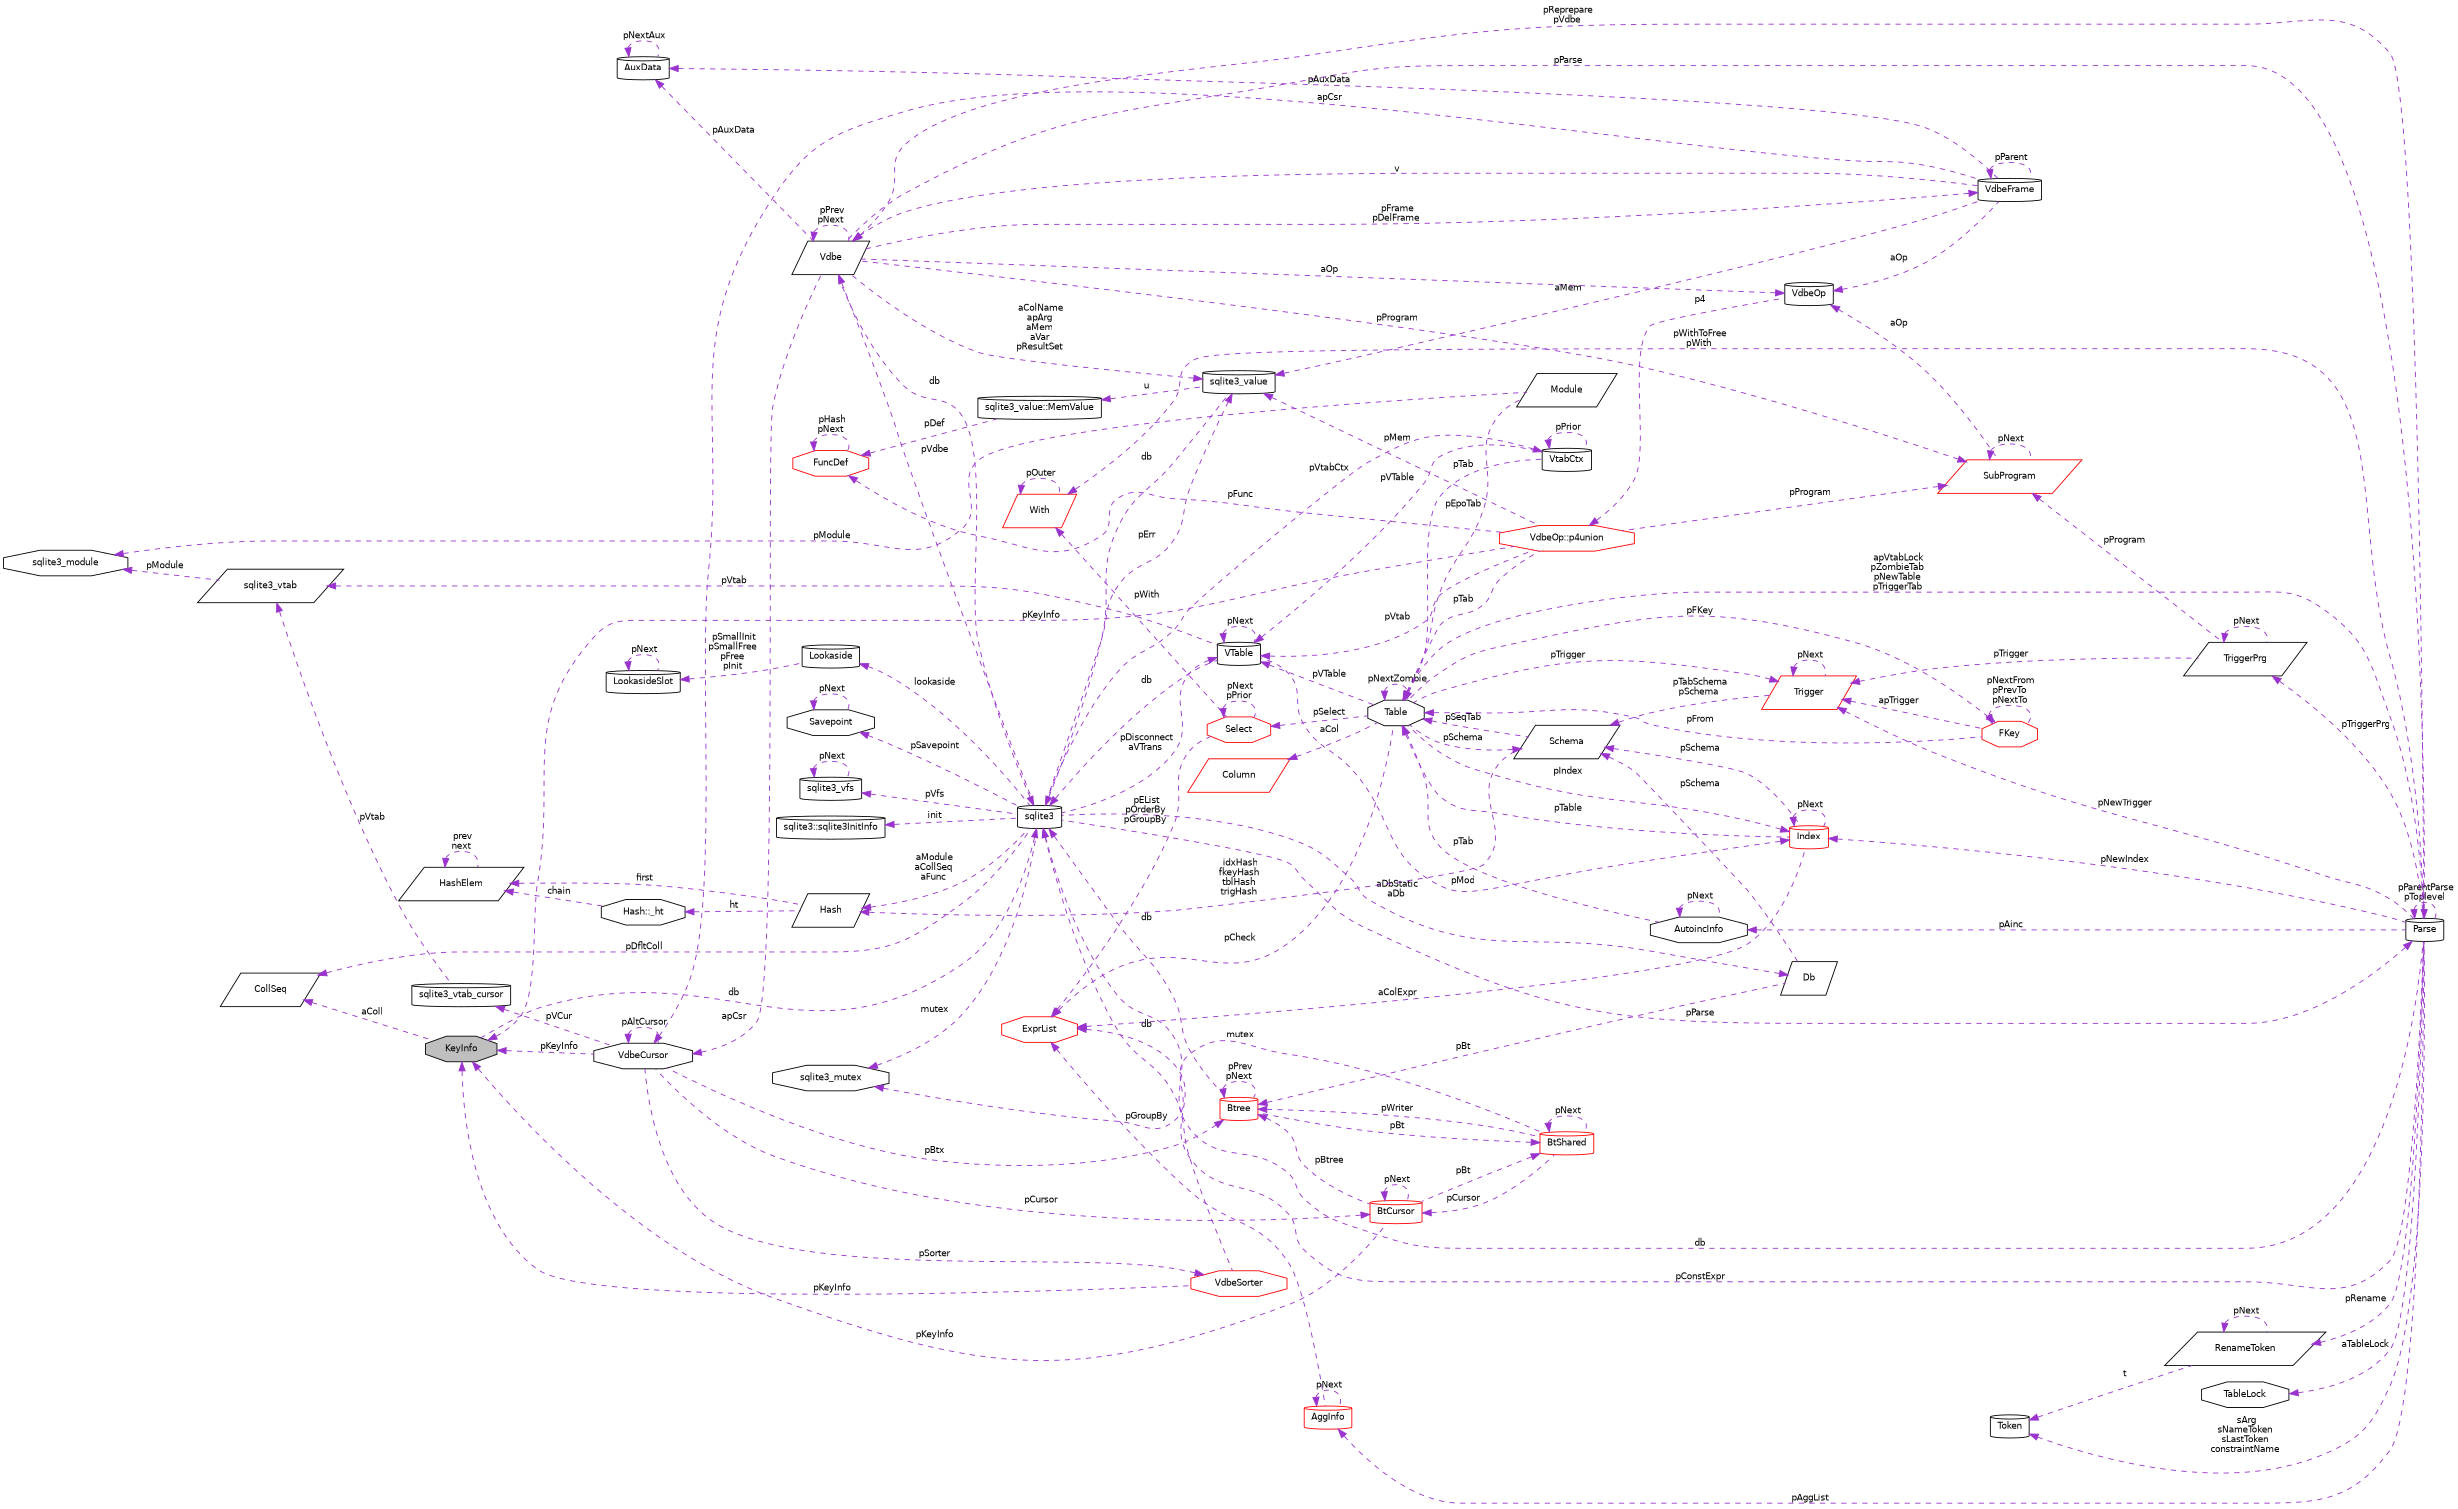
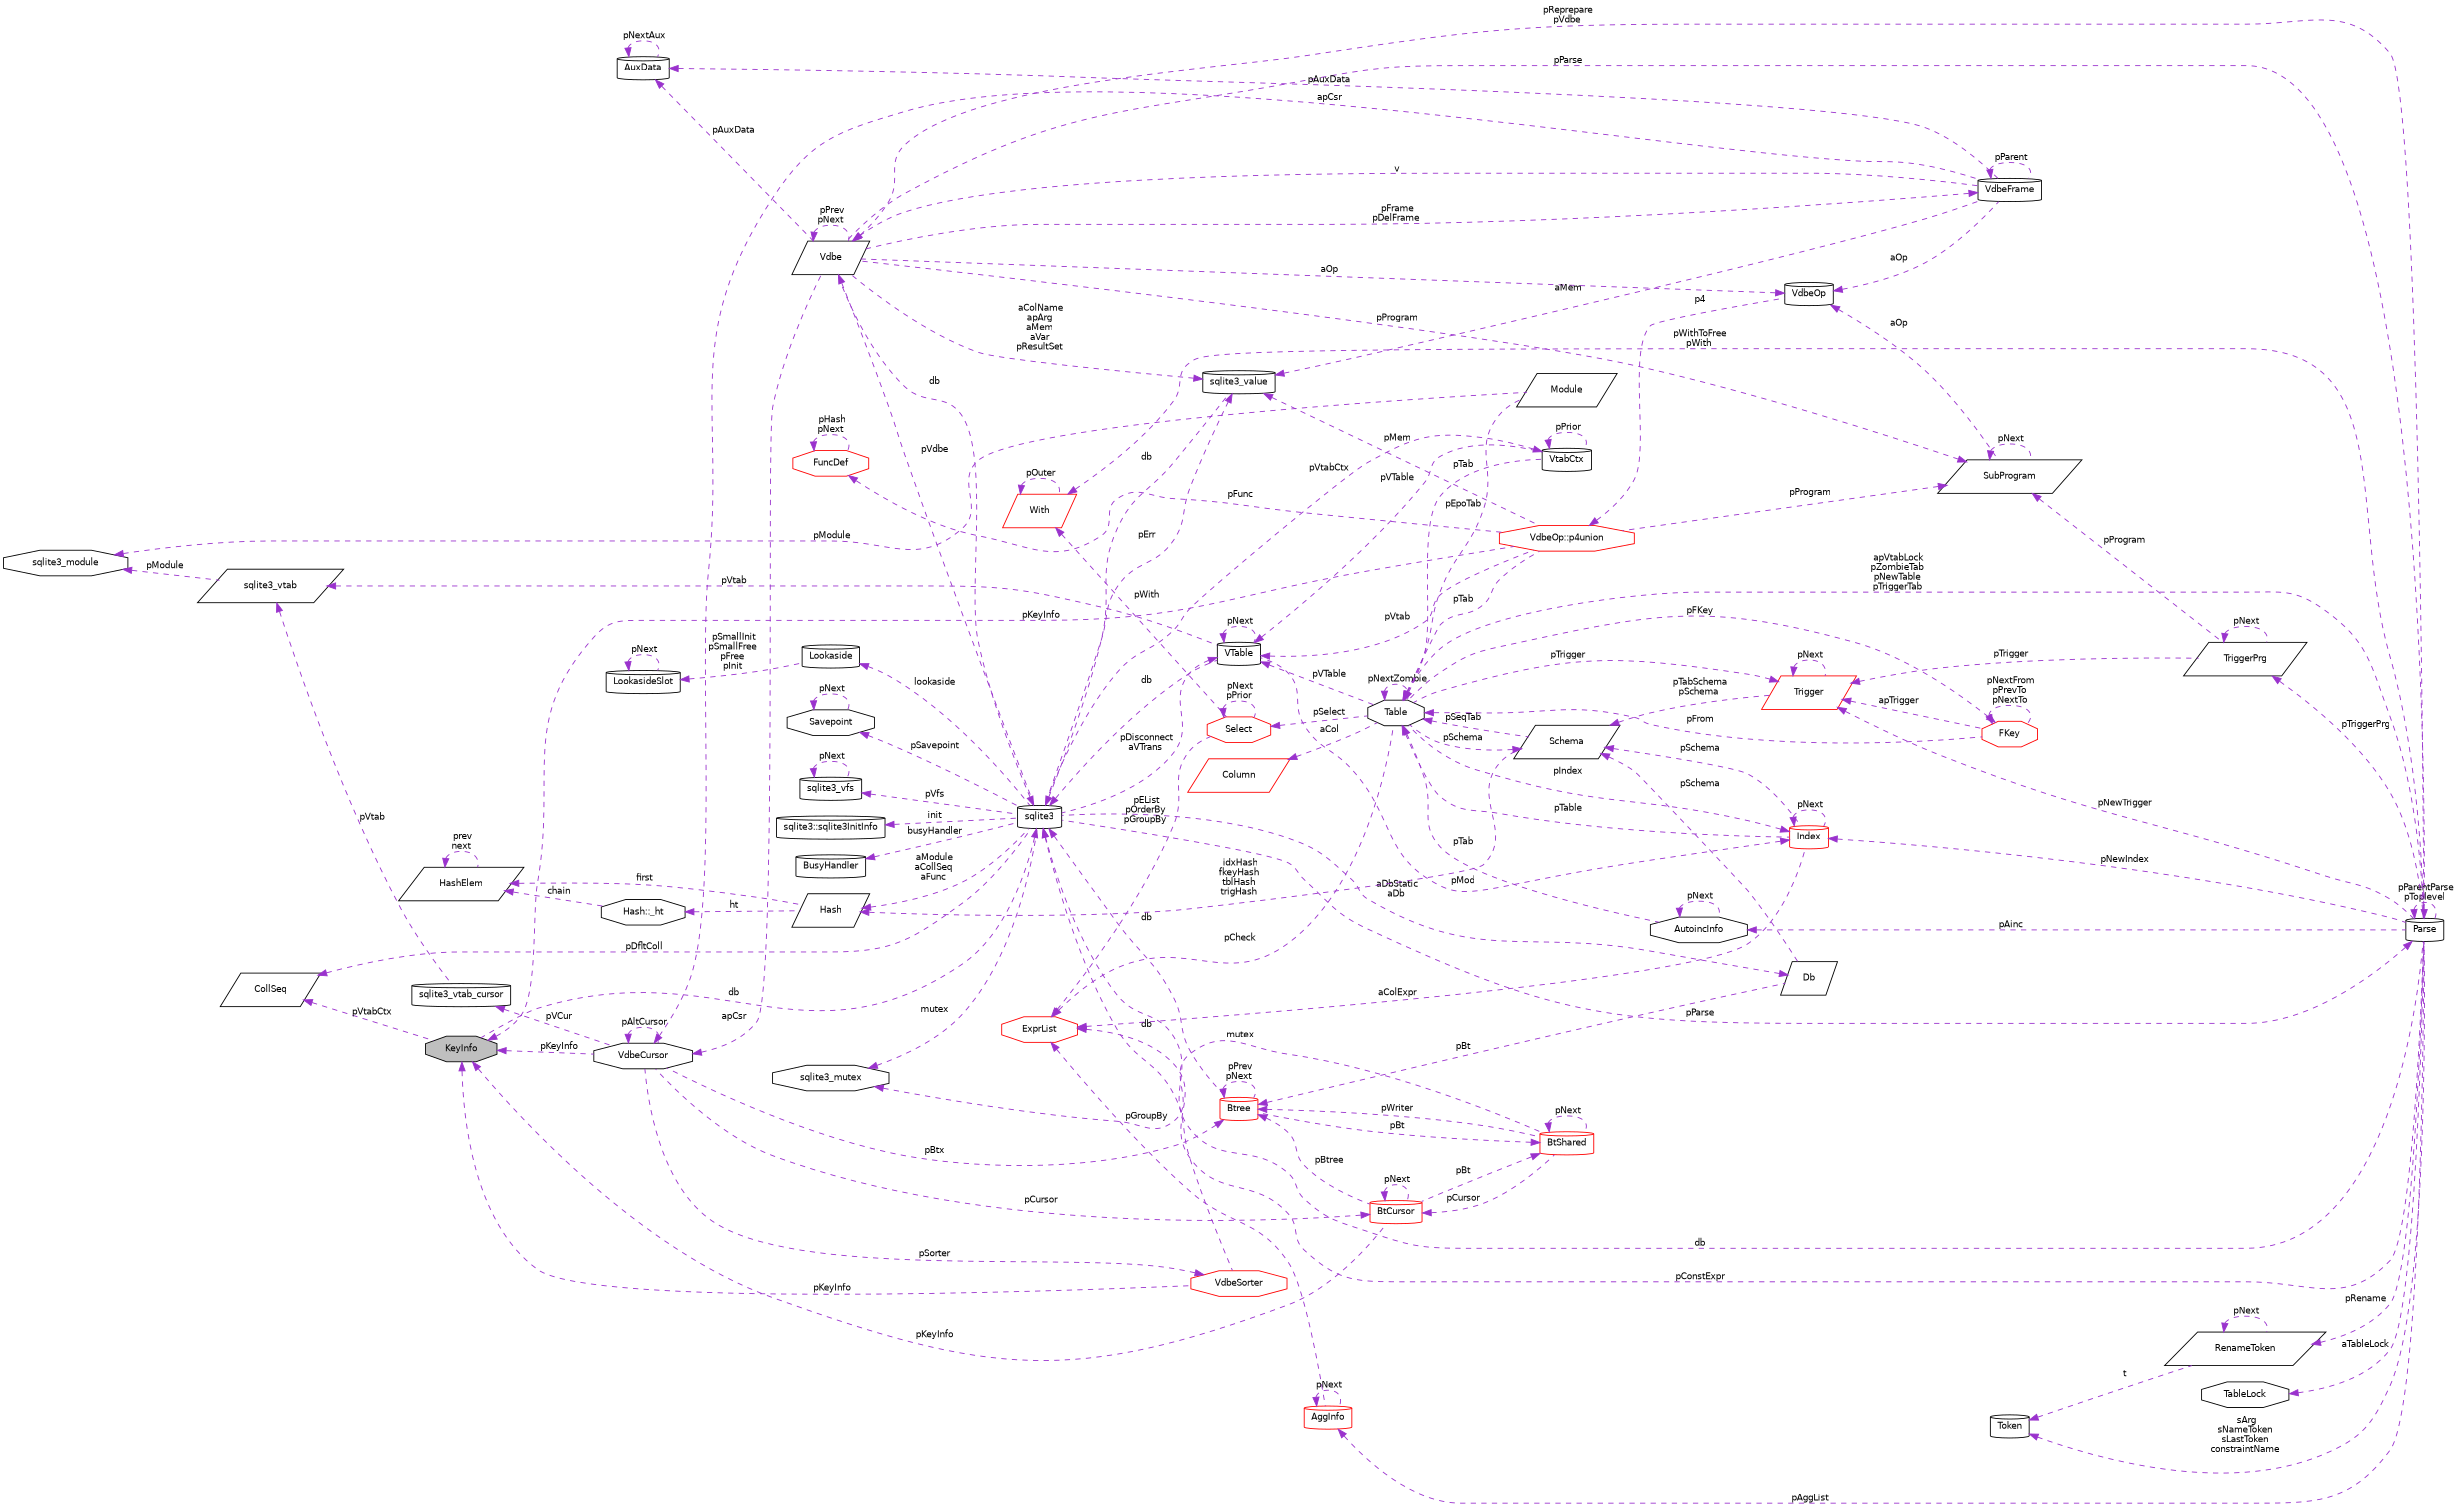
  digraph {
    rankdir=LR
    node [color=black fillcolor=white fontname=Helvetica fontsize=10 shape=cylinder style=filled]
    edge [color=darkorchid3 dir=back fontname=Helvetica fontsize=10 labelfontname=Helvetica labelfontsize=10 style=dashed]
    n1 [fillcolor=grey75 fontcolor=black height=0.2 label=KeyInfo shape=octagon width=0.4]
    n2 [height=0.2 label=VdbeCursor shape=octagon width=0.4]
    n3 [color=red height=0.2 label=BtCursor width=0.4]
    n4 [color=red height=0.2 label=VdbeSorter shape=octagon width=0.4]
    n5 [color=red height=0.2 label="VdbeOp::p4union" shape=octagon width=0.4]
    n6 [height=0.2 label=Vdbe shape=parallelogram width=0.4]
    n7 [height=0.2 label=VdbeFrame width=0.4]
    n8 [color=red height=0.2 label=BtShared width=0.4]
    n9 [height=0.2 label=VdbeOp width=0.4]
    n10 [height=0.2 label=sqlite3 width=0.4]
    n11 [height=0.2 label=sqlite3_value width=0.4]
    n12 [color=red height=0.2 label=Btree width=0.4]
    n13 [height=0.2 label=VTable width=0.4]
    n14 [height=0.2 label=Parse width=0.4]
    n15 [height=0.2 label=Db shape=parallelogram width=0.4]
    n16 [height=0.2 label=Table shape=octagon width=0.4]
    n17 [height=0.2 label=VtabCtx width=0.4]
-   n18 [height=0.2 label="sqlite3_value::MemValue" width=0.4]
    n19 [color=red height=0.2 label=FuncDef shape=octagon width=0.4]
    n20 [height=0.2 label=AuxData width=0.4]
    n21 [height=0.2 label=sqlite3_mutex shape=octagon width=0.4]
    n22 [height=0.2 label=sqlite3_vtab_cursor width=0.4]
    n23 [height=0.2 label=sqlite3_vtab shape=parallelogram width=0.4]
    n24 [height=0.2 label=sqlite3_module shape=octagon width=0.4]
    n25 [height=0.2 label=Module shape=parallelogram width=0.4]
-   n26 [color=red height=0.2 label=SubProgram shape=parallelogram width=0.4]
+   n26 [height=0.2 label=SubProgram shape=parallelogram width=0.4]
    n27 [height=0.2 label=TriggerPrg shape=parallelogram width=0.4]
    n28 [height=0.2 label=CollSeq shape=parallelogram width=0.4]
    n29 [height=0.2 label=Schema shape=parallelogram width=0.4]
    n30 [color=red height=0.2 label=FKey shape=octagon width=0.4]
    n31 [color=red height=0.2 label=Index width=0.4]
    n32 [height=0.2 label=AutoincInfo shape=octagon width=0.4]
    n33 [color=red height=0.2 label=Trigger shape=parallelogram width=0.4]
    n34 [height=0.2 label=Hash shape=parallelogram width=0.4]
    n35 [height=0.2 label="Hash::_ht" shape=octagon width=0.4]
    n36 [height=0.2 label=HashElem shape=parallelogram width=0.4]
    n37 [color=red height=0.2 label=Column shape=parallelogram width=0.4]
    n38 [color=red height=0.2 label=Select shape=octagon width=0.4]
    n39 [color=red height=0.2 label=With shape=parallelogram width=0.4]
    n40 [color=red height=0.2 label=ExprList shape=octagon width=0.4]
    n41 [color=red height=0.2 label=AggInfo width=0.4]
    n42 [height=0.2 label=TableLock shape=octagon width=0.4]
    n43 [height=0.2 label=Token width=0.4]
    n44 [height=0.2 label=RenameToken shape=parallelogram width=0.4]
    n45 [height=0.2 label=Savepoint shape=octagon width=0.4]
    n46 [height=0.2 label=Lookaside width=0.4]
    n47 [height=0.2 label=LookasideSlot width=0.4]
    n48 [height=0.2 label=sqlite3_vfs width=0.4]
    n49 [height=0.2 label="sqlite3::sqlite3InitInfo" width=0.4]
+   n50 [height=0.2 label=BusyHandler width=0.4]
    n1 -> n2 [label=" pKeyInfo"]
    n1 -> n3 [label=" pKeyInfo"]
    n1 -> n4 [label=" pKeyInfo"]
    n1 -> n5 [label=" pKeyInfo"]
    n2 -> n2 [label=" pAltCursor"]
    n2 -> n6 [label=" apCsr"]
    n2 -> n7 [label=" apCsr"]
    n3 -> n2 [label=" pCursor"]
    n3 -> n3 [label=" pNext"]
    n3 -> n8 [label=" pCursor"]
    n4 -> n2 [label=" pSorter"]
    n5 -> n9 [label=" p4"]
    n6 -> n6 [label=" pPrev\npNext"]
    n6 -> n7 [label=" v"]
    n6 -> n10 [label=" pVdbe"]
    n6 -> n14 [label=" pReprepare\npVdbe"]
    n7 -> n6 [label=" pFrame\npDelFrame"]
    n7 -> n7 [label=" pParent"]
    n8 -> n3 [label=" pBt"]
    n8 -> n8 [label=" pNext"]
    n8 -> n12 [label=" pBt"]
    n9 -> n6 [label=" aOp"]
    n9 -> n7 [label=" aOp"]
    n9 -> n26 [label=" aOp"]
    n10 -> n1 [label=" db"]
    n10 -> n4 [label=" db"]
    n10 -> n6 [label=" db"]
    n10 -> n11 [label=" db"]
    n10 -> n12 [label=" db"]
    n10 -> n13 [label=" db"]
    n10 -> n14 [label=" db"]
    n11 -> n5 [label=" pMem"]
    n11 -> n6 [label=" aColName\napArg\naMem\naVar\npResultSet"]
    n11 -> n7 [label=" aMem"]
    n11 -> n10 [label=" pErr"]
    n12 -> n2 [label=" pBtx"]
    n12 -> n3 [label=" pBtree"]
    n12 -> n8 [label=" pWriter"]
    n12 -> n12 [label=" pPrev\npNext"]
    n12 -> n15 [label=" pBt"]
    n13 -> n5 [label=" pVtab"]
    n13 -> n10 [label=" pDisconnect\naVTrans"]
    n13 -> n13 [label=" pNext"]
    n13 -> n16 [label=" pVTable"]
    n13 -> n17 [label=" pVTable"]
    n14 -> n6 [label=" pParse"]
    n14 -> n10 [label=" pParse"]
    n14 -> n14 [label=" pParentParse\npToplevel"]
    n15 -> n10 [label=" aDbStatic\naDb"]
    n16 -> n5 [label=" pTab"]
    n16 -> n14 [label=" apVtabLock\npZombieTab\npNewTable\npTriggerTab"]
    n16 -> n16 [label=" pNextZombie"]
    n16 -> n17 [label=" pTab"]
    n16 -> n25 [label=" pEpoTab"]
    n16 -> n29 [label=" pSeqTab"]
    n16 -> n30 [label=" pFrom"]
    n16 -> n31 [label=" pTable"]
    n16 -> n32 [label=" pTab"]
    n17 -> n10 [label=" pVtabCtx"]
    n17 -> n17 [label=" pPrior"]
-   n18 -> n11 [label=" u"]
    n19 -> n5 [label=" pFunc"]
-   n19 -> n18 [label=" pDef"]
    n19 -> n19 [label=" pHash\npNext"]
    n20 -> n6 [label=" pAuxData"]
    n20 -> n7 [label=" pAuxData"]
    n20 -> n20 [label=" pNextAux"]
    n21 -> n8 [label=" mutex"]
    n21 -> n10 [label=" mutex"]
    n22 -> n2 [label=" pVCur"]
    n23 -> n13 [label=" pVtab"]
    n23 -> n22 [label=" pVtab"]
    n24 -> n23 [label=" pModule"]
    n24 -> n25 [label=" pModule"]
    n26 -> n5 [label=" pProgram"]
    n26 -> n6 [label=" pProgram"]
    n26 -> n26 [label=" pNext"]
    n26 -> n27 [label=" pProgram"]
    n27 -> n14 [label=" pTriggerPrg"]
    n27 -> n27 [label=" pNext"]
-   n28 -> n1 [label=" aColl"]
+   n28 -> n1 [label=" pVtabCtx"]
    n28 -> n10 [label=" pDfltColl"]
    n29 -> n15 [label=" pSchema"]
    n29 -> n16 [label=" pSchema"]
    n29 -> n31 [label=" pSchema"]
    n29 -> n33 [label=" pTabSchema\npSchema"]
    n30 -> n16 [label=" pFKey"]
    n30 -> n30 [label=" pNextFrom\npPrevTo\npNextTo"]
    n31 -> n13 [label=" pMod"]
    n31 -> n14 [label=" pNewIndex"]
    n31 -> n16 [label=" pIndex"]
    n31 -> n31 [label=" pNext"]
    n32 -> n14 [label=" pAinc"]
    n32 -> n32 [label=" pNext"]
    n33 -> n14 [label=" pNewTrigger"]
    n33 -> n16 [label=" pTrigger"]
    n33 -> n27 [label=" pTrigger"]
    n33 -> n30 [label=" apTrigger"]
    n33 -> n33 [label=" pNext"]
    n34 -> n10 [label=" aModule\naCollSeq\naFunc"]
    n34 -> n29 [label=" idxHash\nfkeyHash\ntblHash\ntrigHash"]
    n35 -> n34 [label=" ht"]
    n36 -> n34 [label=" first"]
    n36 -> n35 [label=" chain"]
    n36 -> n36 [label=" prev\nnext"]
    n37 -> n16 [label=" aCol"]
    n38 -> n16 [label=" pSelect"]
    n38 -> n38 [label=" pNext\npPrior"]
    n39 -> n14 [label=" pWithToFree\npWith"]
    n39 -> n38 [label=" pWith"]
    n39 -> n39 [label=" pOuter"]
    n40 -> n14 [label=" pConstExpr"]
    n40 -> n16 [label=" pCheck"]
    n40 -> n31 [label=" aColExpr"]
    n40 -> n38 [label=" pEList\npOrderBy\npGroupBy"]
    n40 -> n41 [label=" pGroupBy"]
    n41 -> n14 [label=" pAggList"]
    n41 -> n41 [label=" pNext"]
    n42 -> n14 [label=" aTableLock"]
    n43 -> n14 [label=" sArg\nsNameToken\nsLastToken\nconstraintName"]
    n43 -> n44 [label=" t"]
    n44 -> n14 [label=" pRename"]
    n44 -> n44 [label=" pNext"]
    n45 -> n10 [label=" pSavepoint"]
    n45 -> n45 [label=" pNext"]
    n46 -> n10 [label=" lookaside"]
    n47 -> n46 [label=" pSmallInit\npSmallFree\npFree\npInit"]
    n47 -> n47 [label=" pNext"]
    n48 -> n10 [label=" pVfs"]
    n48 -> n48 [label=" pNext"]
    n49 -> n10 [label=" init"]
+   n50 -> n10 [label=" busyHandler"]
  }
